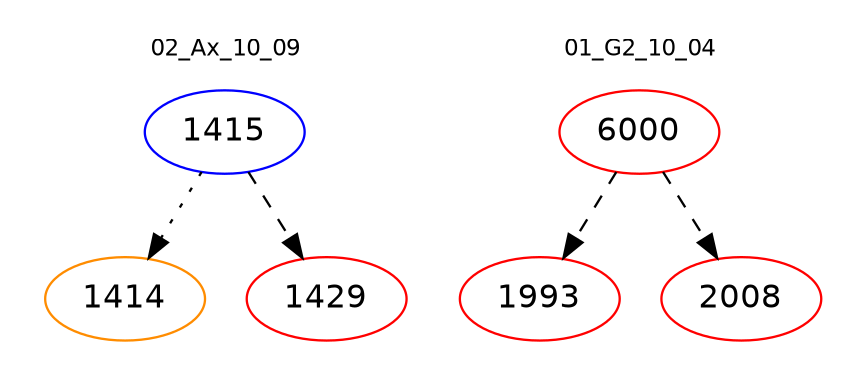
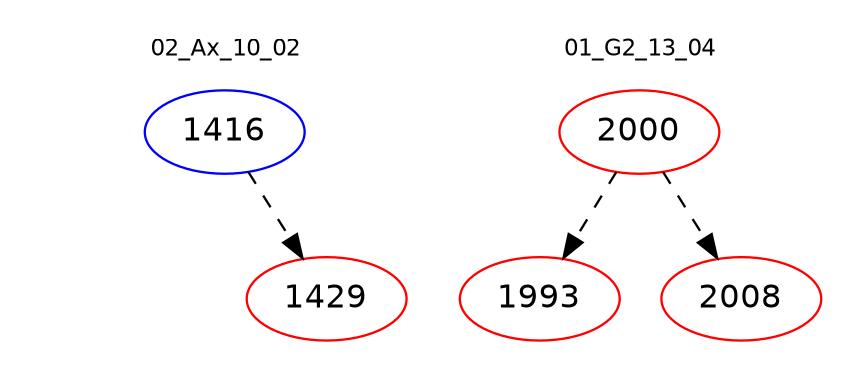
  digraph {
    fontname="DejaVu Sans"
    node [color=red fontname="DejaVu Sans"]
    edge [color=black fontname="DejaVu Sans" style=dashed]
-   n1 [color=blue label=1415]
-   n2 [color=darkorange label=1414]
+   n1 [color=blue label=1416]
    n3 [label=1429]
-   n4 [label=6000]
+   n4 [label=2000]
    n5 [label=1993]
    n6 [label=2008]
    subgraph cluster_1 {
      color=white
      fontsize=10
-     label="02_Ax_10_09"
+     label="02_Ax_10_02"
      n1
-     n2
      n3
    }
    subgraph cluster_2 {
      color=white
      fontsize=10
-     label="01_G2_10_04"
+     label="01_G2_13_04"
      n4
      n5
      n6
    }
-   n1 -> n2 [style=dotted]
    n1 -> n3
    n4 -> n5
    n4 -> n6
  }
